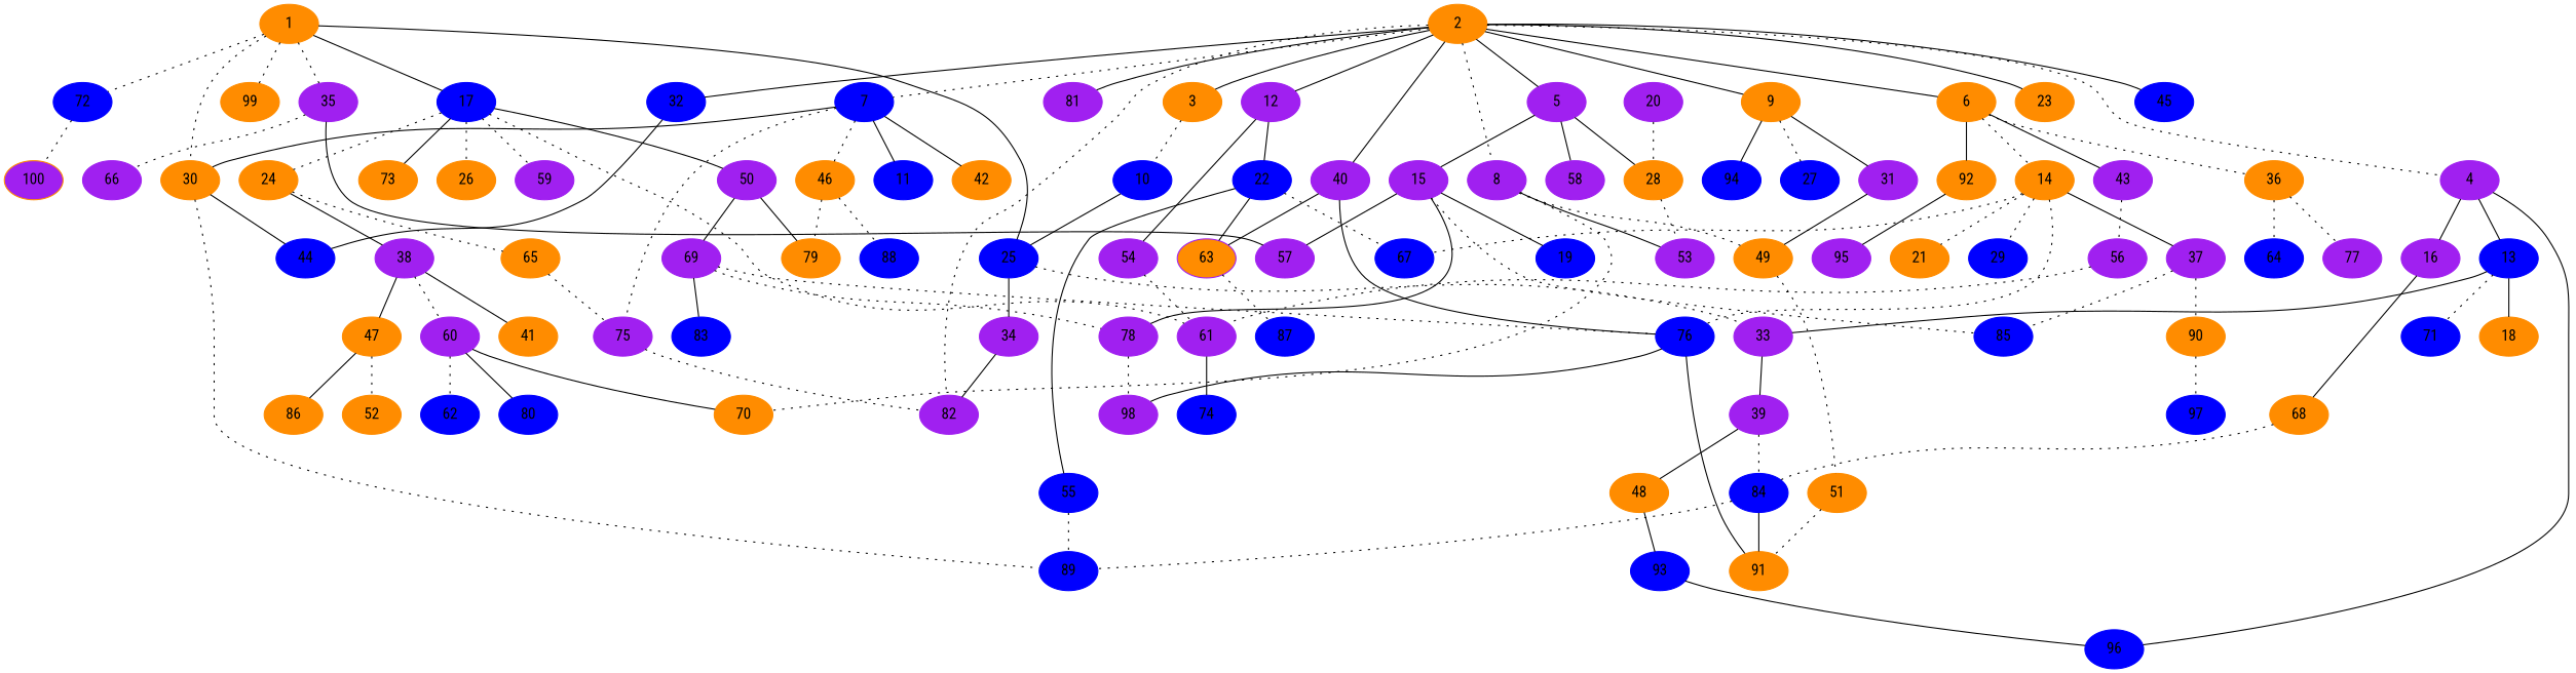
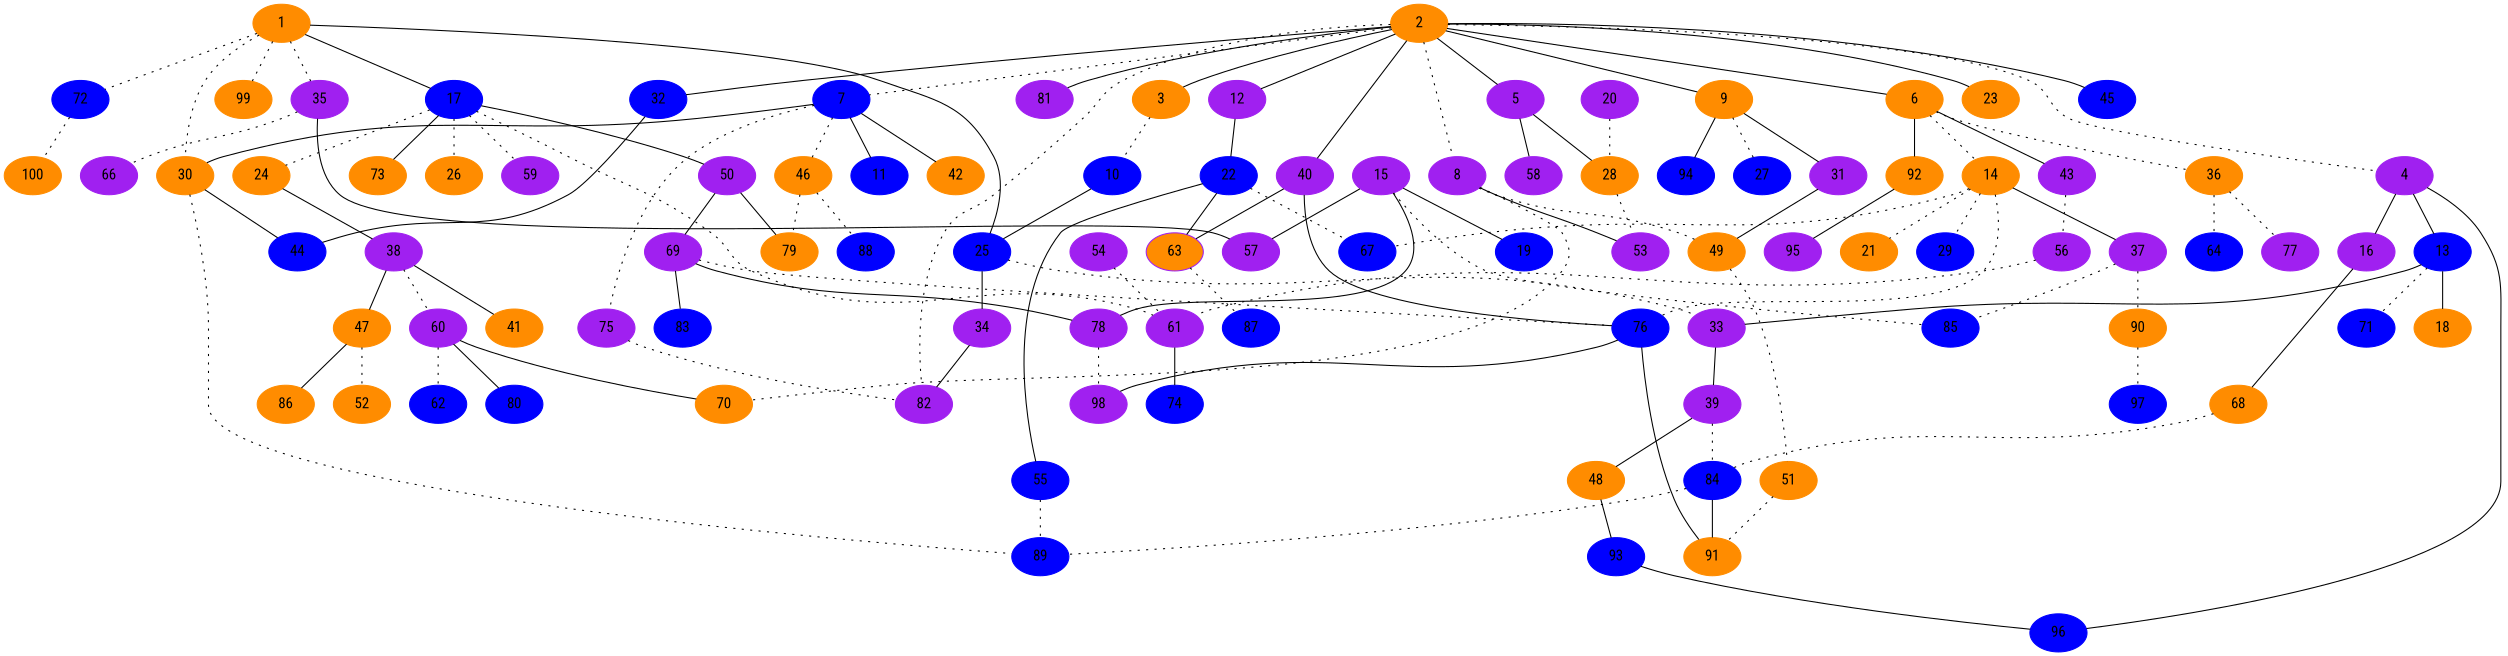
  graph {
    fontname="Roboto Condensed"
    node [color=purple fontname="Roboto Condensed" style=filled]
    edge [fontname="Roboto Condensed" style=solid]
    1 [color=darkorange]
    17 [color=blue]
    25 [color=blue]
    30 [color=darkorange]
    35
    72 [color=blue]
    99 [color=darkorange]
    2 [color=darkorange]
    3 [color=darkorange]
    4
    5
    6 [color=darkorange]
    7 [color=blue]
    8
    9 [color=darkorange]
    12
    23 [color=darkorange]
    32 [color=blue]
    40
    45 [color=blue]
    81
    82
    24 [color=darkorange]
    26 [color=darkorange]
    50
    59
    61
    73 [color=darkorange]
    33
    34
    44 [color=blue]
    89 [color=blue]
    57
    66
-   100 [color=darkorange fillcolor=purple]
+   100 [color=darkorange]
    10 [color=blue]
    13 [color=blue]
    16
    96 [color=blue]
    15
    28 [color=darkorange]
    58
    14 [color=darkorange]
    36 [color=darkorange]
    43
    92 [color=darkorange]
    11 [color=blue]
    42 [color=darkorange]
    46 [color=darkorange]
    75
    49 [color=darkorange]
    53
    70 [color=darkorange]
    27 [color=blue]
    31
    94 [color=blue]
    22 [color=blue]
    54
    76 [color=blue]
    63 [fillcolor=darkorange]
    18 [color=darkorange]
    71 [color=blue]
    68 [color=darkorange]
    19 [color=blue]
    78
    85 [color=blue]
    21 [color=darkorange]
    29 [color=blue]
    37
    67 [color=blue]
    64 [color=blue]
    77
    56
    95
    79 [color=darkorange]
    88 [color=blue]
    51 [color=darkorange]
    55 [color=blue]
    39
    90 [color=darkorange]
    91 [color=darkorange]
    98
    20
    84 [color=blue]
    38
-   65 [color=darkorange]
    69
    74 [color=blue]
    87 [color=blue]
    41 [color=darkorange]
    47 [color=darkorange]
    60
    48 [color=darkorange]
    97 [color=blue]
    52 [color=darkorange]
    86 [color=darkorange]
    62 [color=blue]
    80 [color=blue]
    93 [color=blue]
    83 [color=blue]
    1 -- 17
    1 -- 25
    1 -- 30 [style=dotted]
    1 -- 35 [style=dotted]
    1 -- 72 [style=dotted]
    1 -- 99 [style=dotted]
    17 -- 24 [style=dotted]
    17 -- 26 [style=dotted]
    17 -- 50
    17 -- 59 [style=dotted]
    17 -- 61 [style=dotted]
    17 -- 73
    25 -- 33 [style=dotted]
    25 -- 34
    30 -- 44
    30 -- 89 [style=dotted]
    35 -- 57
    35 -- 66 [style=dotted]
    72 -- 100 [style=dotted]
    2 -- 3
    2 -- 4 [style=dotted]
    2 -- 5
    2 -- 6
    2 -- 7 [style=dotted]
    2 -- 8 [style=dotted]
    2 -- 9
    2 -- 12
    2 -- 23
    2 -- 32
    2 -- 40
    2 -- 45
    2 -- 81
    2 -- 82 [style=dotted]
    3 -- 10 [style=dotted]
    4 -- 13
    4 -- 16
    4 -- 96
-   5 -- 15
    5 -- 28
    5 -- 58
    6 -- 14 [style=dotted]
    6 -- 36 [style=dotted]
    6 -- 43
    6 -- 92
    7 -- 30
    7 -- 11
    7 -- 42
    7 -- 46 [style=dotted]
    7 -- 75 [style=dotted]
    8 -- 49 [style=dotted]
    8 -- 53
    8 -- 70 [style=dotted]
    9 -- 27 [style=dotted]
    9 -- 31
    9 -- 94
    12 -- 22
-   12 -- 54
    32 -- 44
    40 -- 76
    40 -- 63
    24 -- 38
-   24 -- 65 [style=dotted]
    50 -- 79
    50 -- 69
    61 -- 74
    33 -- 39
    34 -- 82
    10 -- 25
    13 -- 33
    13 -- 18
    13 -- 71 [style=dotted]
    16 -- 68
    15 -- 57
    15 -- 19
    15 -- 78
    15 -- 85 [style=dotted]
    28 -- 53 [style=dotted]
    14 -- 76 [style=dotted]
    14 -- 21 [style=dotted]
    14 -- 29 [style=dotted]
    14 -- 37
    14 -- 67 [style=dotted]
    36 -- 64 [style=dotted]
    36 -- 77 [style=dotted]
    43 -- 56 [style=dotted]
    92 -- 95
    46 -- 79 [style=dotted]
    46 -- 88 [style=dotted]
    75 -- 82 [style=dotted]
    49 -- 51 [style=dotted]
    31 -- 49
    22 -- 63
    22 -- 67 [style=dotted]
    22 -- 55
    54 -- 61 [style=dotted]
    76 -- 91
    76 -- 98
    63 -- 87 [style=dotted]
    68 -- 84 [style=dotted]
    78 -- 98 [style=dotted]
    37 -- 85 [style=dotted]
    37 -- 90 [style=dotted]
    56 -- 61 [style=dotted]
    51 -- 91 [style=dotted]
    55 -- 89 [style=dotted]
    39 -- 84 [style=dotted]
    39 -- 48
    90 -- 97 [style=dotted]
    20 -- 28 [style=dotted]
    84 -- 89 [style=dotted]
    84 -- 91
    38 -- 41
    38 -- 47
    38 -- 60 [style=dotted]
-   65 -- 75 [style=dotted]
    69 -- 76 [style=dotted]
-   69 -- 78 [style=dotted]
+   69 -- 78
    69 -- 83
    47 -- 52 [style=dotted]
    47 -- 86
    60 -- 70
    60 -- 62 [style=dotted]
    60 -- 80
    48 -- 93
    93 -- 96
  }
